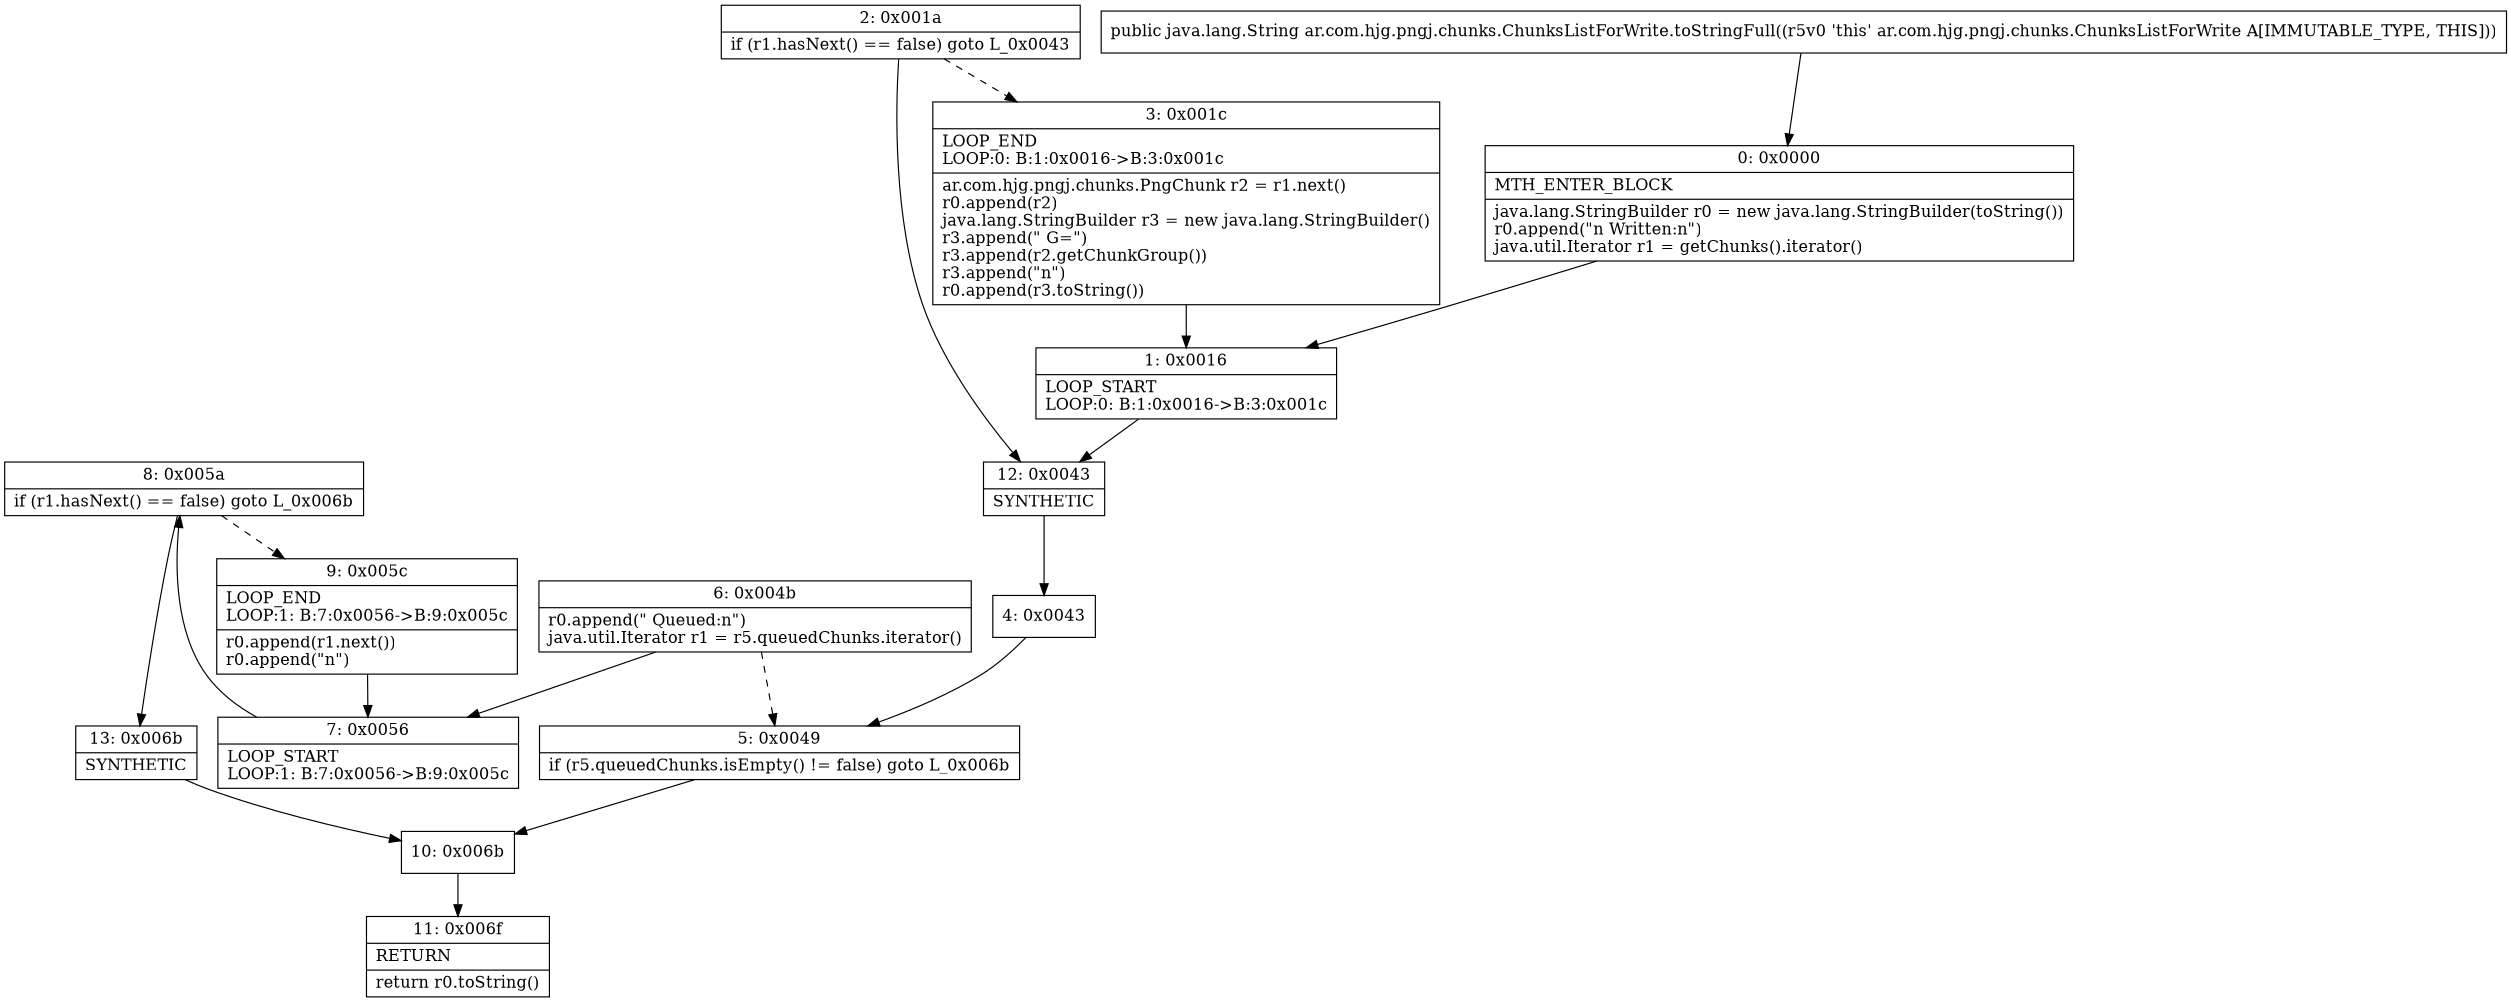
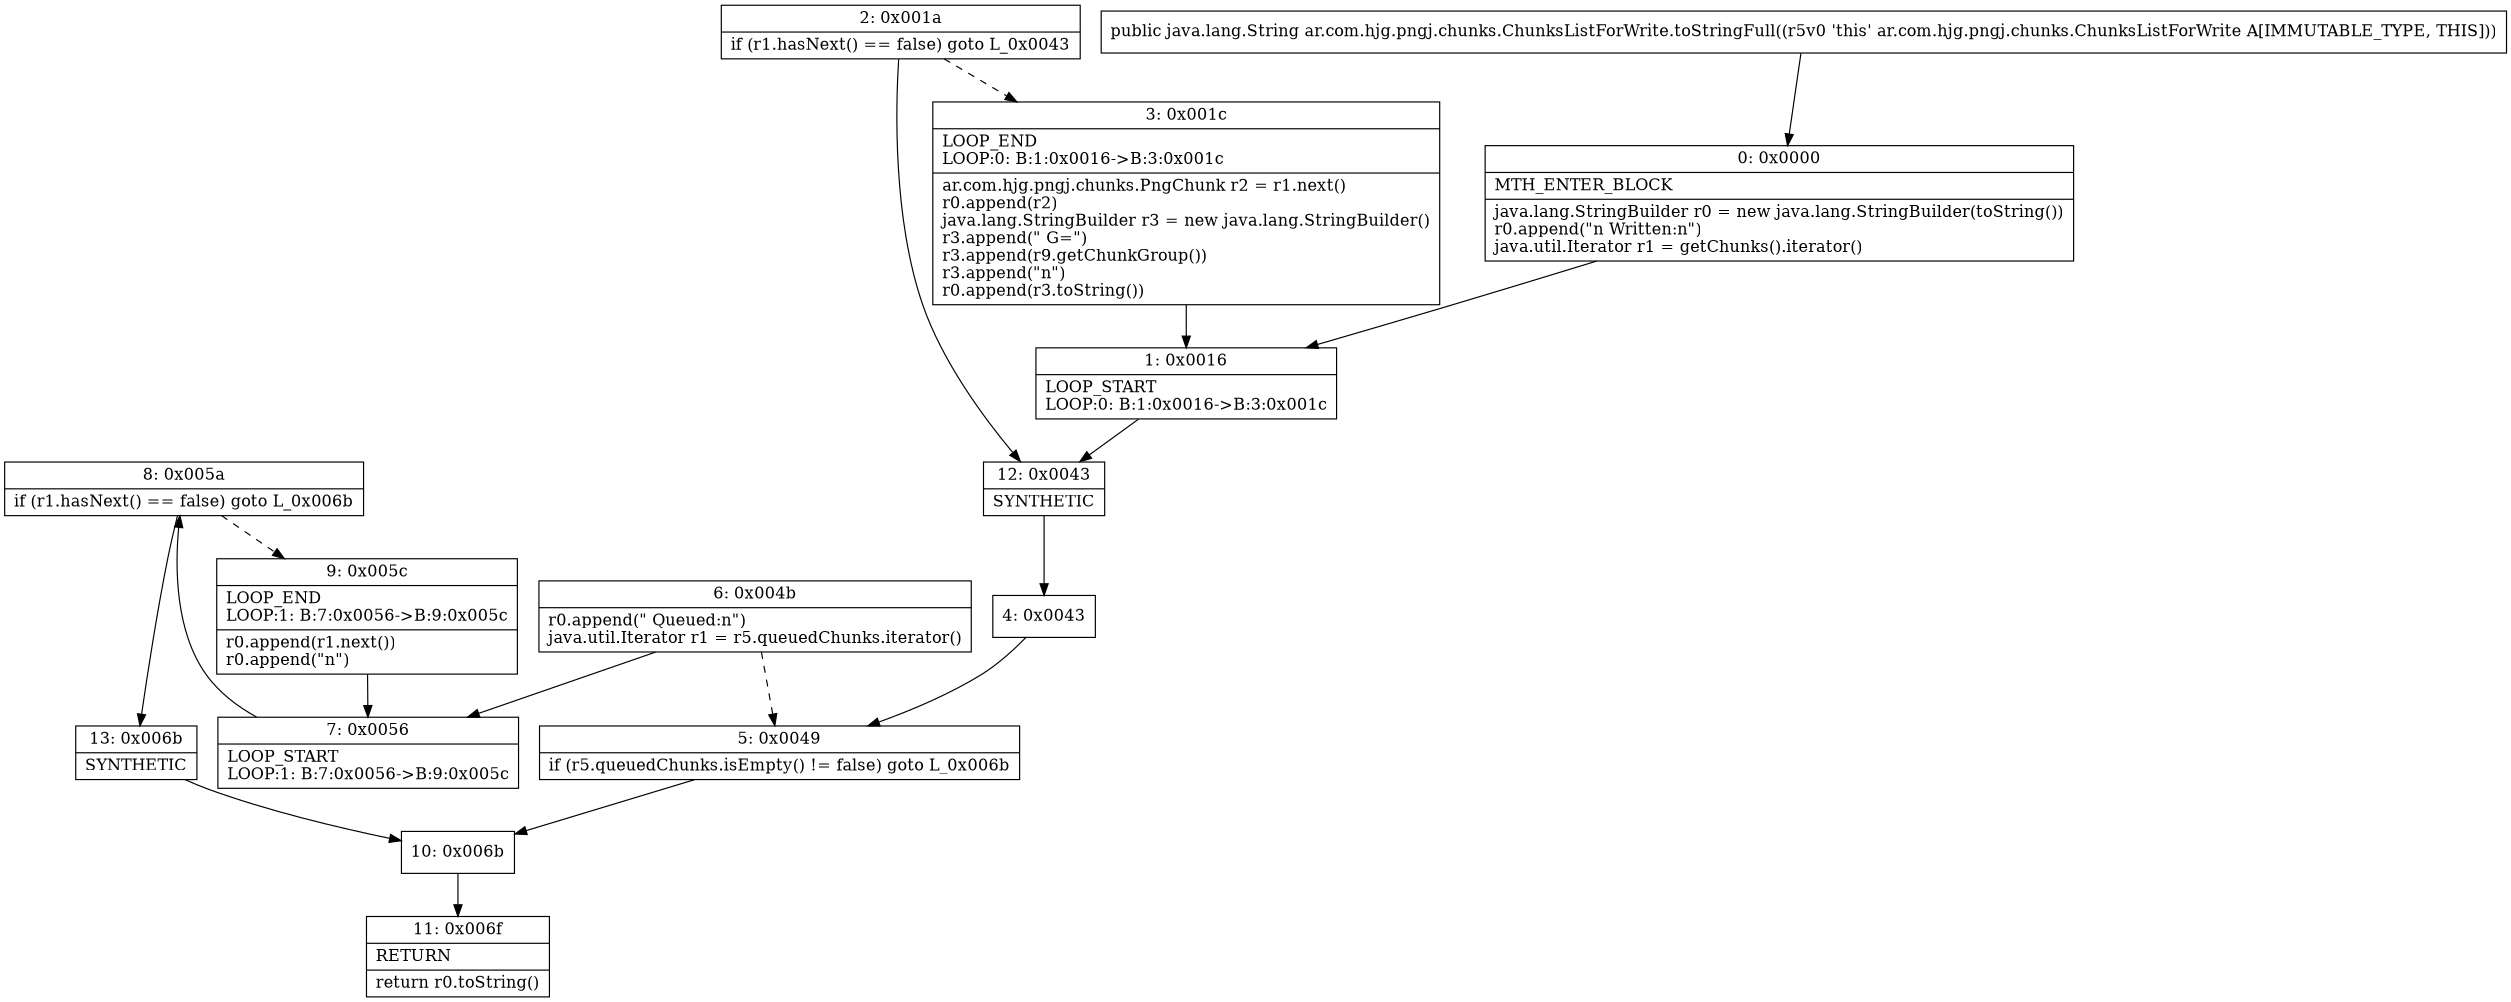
  digraph {
    node [shape=record]
    n1 [label="{0\:\ 0x0000|MTH_ENTER_BLOCK\l|java.lang.StringBuilder r0 = new java.lang.StringBuilder(toString())\lr0.append(\"n Written:n\")\ljava.util.Iterator r1 = getChunks().iterator()\l}"]
    n2 [label="{1\:\ 0x0016|LOOP_START\lLOOP:0: B:1:0x0016\-\>B:3:0x001c\l}"]
    n3 [label="{12\:\ 0x0043|SYNTHETIC\l}"]
    n4 [label="{2\:\ 0x001a|if (r1.hasNext() == false) goto L_0x0043\l}"]
-   n5 [label="{3\:\ 0x001c|LOOP_END\lLOOP:0: B:1:0x0016\-\>B:3:0x001c\l|ar.com.hjg.pngj.chunks.PngChunk r2 = r1.next()\lr0.append(r2)\ljava.lang.StringBuilder r3 = new java.lang.StringBuilder()\lr3.append(\" G=\")\lr3.append(r2.getChunkGroup())\lr3.append(\"n\")\lr0.append(r3.toString())\l}"]
+   n5 [label="{3\:\ 0x001c|LOOP_END\lLOOP:0: B:1:0x0016\-\>B:3:0x001c\l|ar.com.hjg.pngj.chunks.PngChunk r2 = r1.next()\lr0.append(r2)\ljava.lang.StringBuilder r3 = new java.lang.StringBuilder()\lr3.append(\" G=\")\lr3.append(r9.getChunkGroup())\lr3.append(\"n\")\lr0.append(r3.toString())\l}"]
    n6 [label="{4\:\ 0x0043}"]
    n7 [label="{5\:\ 0x0049|if (r5.queuedChunks.isEmpty() != false) goto L_0x006b\l}"]
    n8 [label="{10\:\ 0x006b}"]
    n9 [label="{6\:\ 0x004b|r0.append(\" Queued:n\")\ljava.util.Iterator r1 = r5.queuedChunks.iterator()\l}"]
    n10 [label="{7\:\ 0x0056|LOOP_START\lLOOP:1: B:7:0x0056\-\>B:9:0x005c\l}"]
    n11 [label="{11\:\ 0x006f|RETURN\l|return r0.toString()\l}"]
    n12 [label="{8\:\ 0x005a|if (r1.hasNext() == false) goto L_0x006b\l}"]
    n13 [label="{9\:\ 0x005c|LOOP_END\lLOOP:1: B:7:0x0056\-\>B:9:0x005c\l|r0.append(r1.next())\lr0.append(\"n\")\l}"]
    n14 [label="{13\:\ 0x006b|SYNTHETIC\l}"]
    n15 [label="{public java.lang.String ar.com.hjg.pngj.chunks.ChunksListForWrite.toStringFull((r5v0 'this' ar.com.hjg.pngj.chunks.ChunksListForWrite A[IMMUTABLE_TYPE, THIS])) }"]
    n1 -> n2
    n2 -> n3
    n3 -> n6
    n4 -> n3
    n4 -> n5 [style=dashed]
    n5 -> n2
    n6 -> n7
    n7 -> n8
    n8 -> n11
    n9 -> n7 [style=dashed]
    n9 -> n10
    n10 -> n12
    n12 -> n13 [style=dashed]
    n12 -> n14
    n13 -> n10
    n14 -> n8
    n15 -> n1
  }
